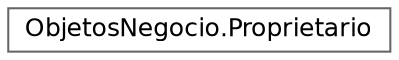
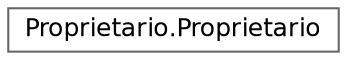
  digraph {
    rankdir=LR
-   n1 [color=grey40 fillcolor=white fontname=Helvetica fontsize=12 height=0.2 label="ObjetosNegocio.Proprietario" shape=box style=filled width=0.4]
+   n1 [color=grey40 fillcolor=white fontname=Helvetica fontsize=12 height=0.2 label="Proprietario.Proprietario" shape=box style=filled width=0.4]
  }
